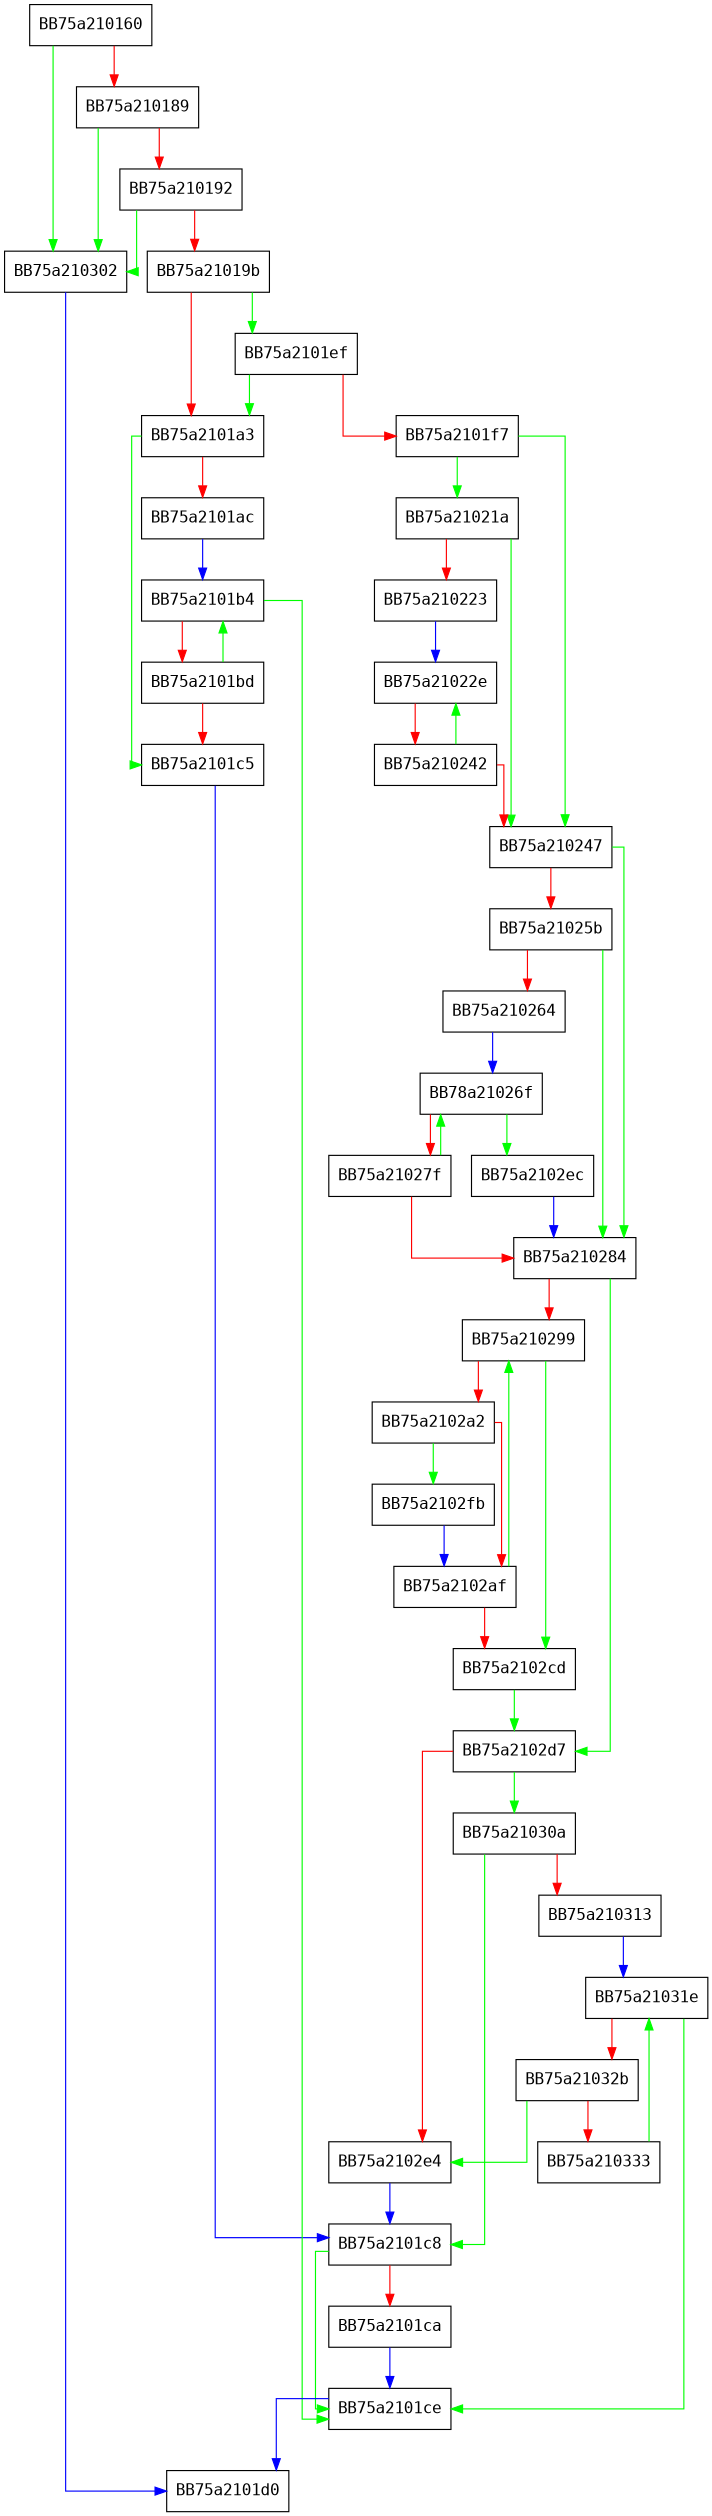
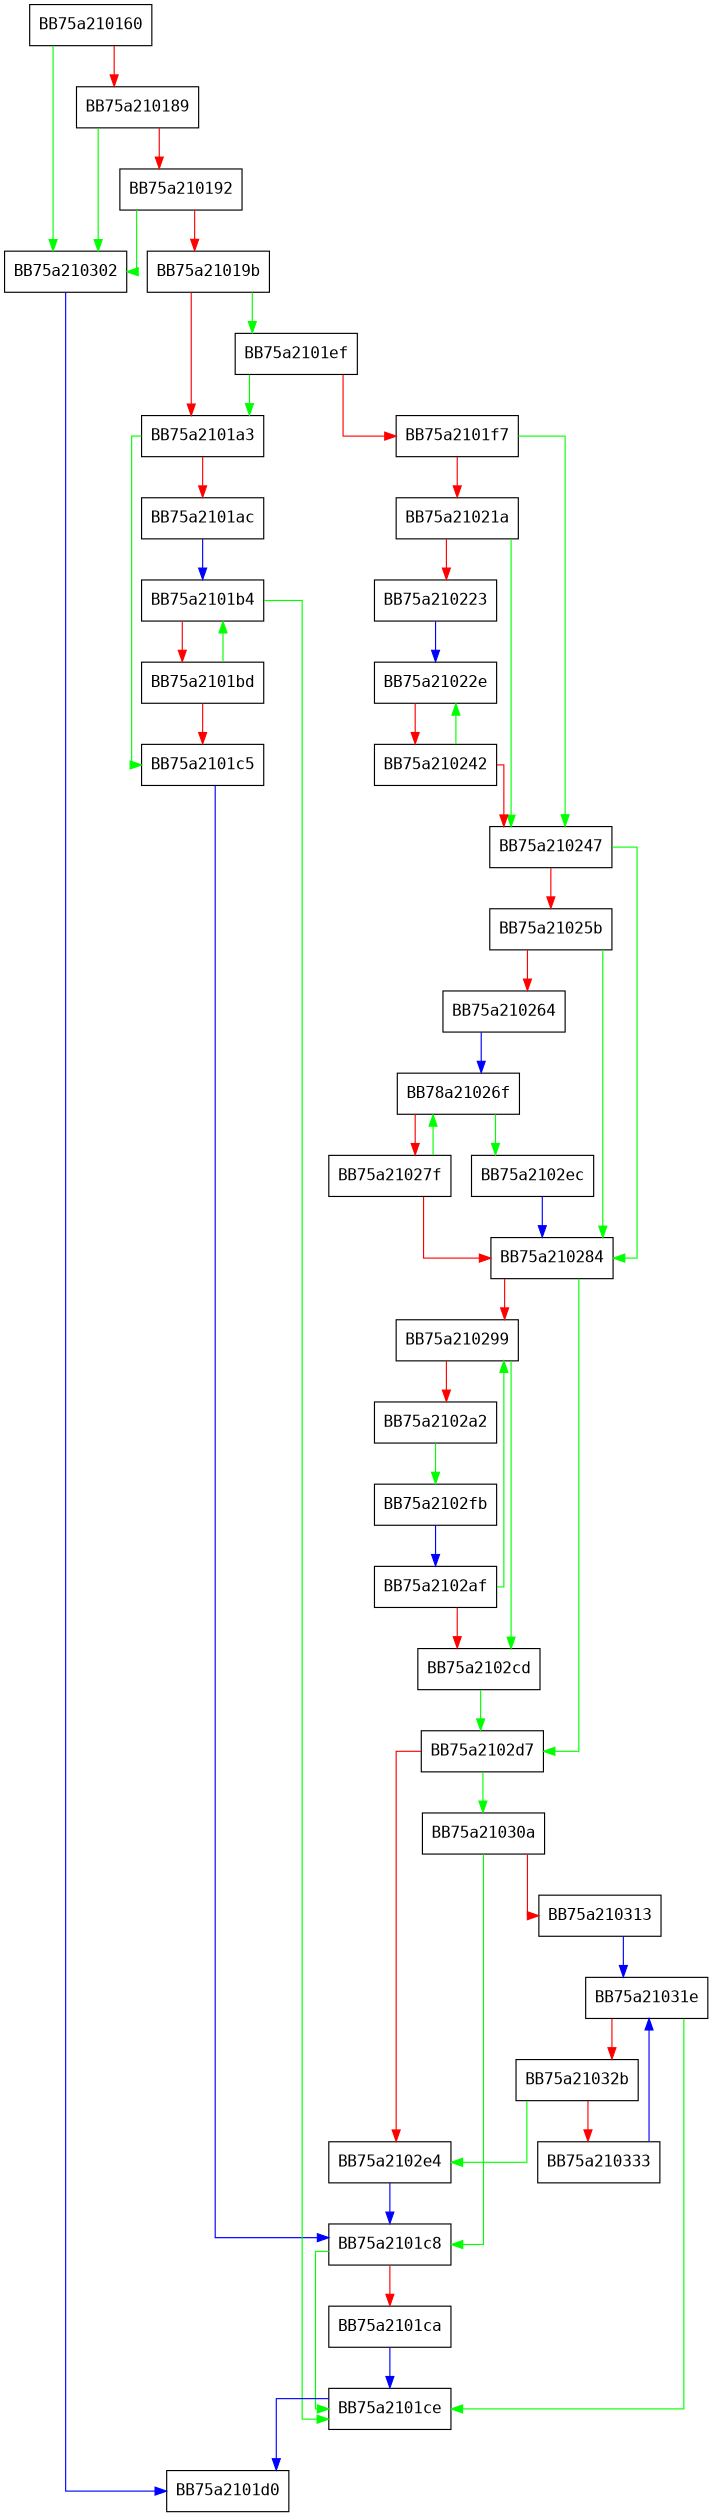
  digraph {
    fontname="DejaVu Sans Mono"
    splines=ortho
    node [fontname="DejaVu Sans Mono" shape=box]
    edge [color=green fontname="DejaVu Sans Mono"]
    BB75a210160
    BB75a210302
    BB75a210189
    BB75a2101d0
    BB75a210192
    BB75a21019b
    BB75a2101ef
    BB75a2101a3
    BB75a2101f7
    BB75a2101c5
    BB75a2101ac
    BB75a210247
    BB75a21021a
    BB75a2101c8
    BB75a2101b4
    BB75a2101ce
    BB75a2101ca
    BB75a2101bd
    BB75a210284
    BB75a21025b
    BB75a210223
    BB75a2102d7
    BB75a210299
    BB75a210264
    BB75a21022e
    BB75a210242
    BB75a21030a
    BB75a2102e4
    BB75a2102cd
    BB75a2102a2
    n31 [label=BB78a21026f]
    BB75a2102ec
    BB75a21027f
    BB75a210313
    BB75a2102fb
    BB75a2102af
    BB75a21031e
    BB75a21032b
    BB75a210333
    BB75a210160 -> BB75a210302
    BB75a210160 -> BB75a210189 [color=red]
    BB75a210302 -> BB75a2101d0 [color=blue]
    BB75a210189 -> BB75a210302
    BB75a210189 -> BB75a210192 [color=red]
    BB75a210192 -> BB75a210302
    BB75a210192 -> BB75a21019b [color=red]
    BB75a21019b -> BB75a2101ef
    BB75a21019b -> BB75a2101a3 [color=red]
    BB75a2101ef -> BB75a2101a3
    BB75a2101ef -> BB75a2101f7 [color=red]
    BB75a2101a3 -> BB75a2101c5
    BB75a2101a3 -> BB75a2101ac [color=red]
    BB75a2101f7 -> BB75a210247
-   BB75a2101f7 -> BB75a21021a
+   BB75a2101f7 -> BB75a21021a [color=red]
    BB75a2101c5 -> BB75a2101c8 [color=blue]
    BB75a2101ac -> BB75a2101b4 [color=blue]
    BB75a210247 -> BB75a210284
    BB75a210247 -> BB75a21025b [color=red]
    BB75a21021a -> BB75a210247
    BB75a21021a -> BB75a210223 [color=red]
    BB75a2101c8 -> BB75a2101ce
    BB75a2101c8 -> BB75a2101ca [color=red]
    BB75a2101b4 -> BB75a2101ce
    BB75a2101b4 -> BB75a2101bd [color=red]
    BB75a2101ce -> BB75a2101d0 [color=blue]
    BB75a2101ca -> BB75a2101ce [color=blue]
    BB75a2101bd -> BB75a2101c5 [color=red]
    BB75a2101bd -> BB75a2101b4
    BB75a210284 -> BB75a2102d7
    BB75a210284 -> BB75a210299 [color=red]
    BB75a21025b -> BB75a210284
    BB75a21025b -> BB75a210264 [color=red]
    BB75a210223 -> BB75a21022e [color=blue]
    BB75a2102d7 -> BB75a21030a
    BB75a2102d7 -> BB75a2102e4 [color=red]
    BB75a210299 -> BB75a2102cd
    BB75a210299 -> BB75a2102a2 [color=red]
    BB75a210264 -> n31 [color=blue]
    BB75a21022e -> BB75a210242 [color=red]
    BB75a210242 -> BB75a210247 [color=red]
    BB75a210242 -> BB75a21022e
    BB75a21030a -> BB75a2101c8
    BB75a21030a -> BB75a210313 [color=red]
    BB75a2102e4 -> BB75a2101c8 [color=blue]
    BB75a2102cd -> BB75a2102d7
    BB75a2102a2 -> BB75a2102fb
-   BB75a2102a2 -> BB75a2102af [color=red]
    n31 -> BB75a2102ec
    n31 -> BB75a21027f [color=red]
    BB75a2102ec -> BB75a210284 [color=blue]
    BB75a21027f -> BB75a210284 [color=red]
    BB75a21027f -> n31
    BB75a210313 -> BB75a21031e [color=blue]
    BB75a2102fb -> BB75a2102af [color=blue]
    BB75a2102af -> BB75a210299
    BB75a2102af -> BB75a2102cd [color=red]
    BB75a21031e -> BB75a2101ce
    BB75a21031e -> BB75a21032b [color=red]
    BB75a21032b -> BB75a2102e4
    BB75a21032b -> BB75a210333 [color=red]
-   BB75a210333 -> BB75a21031e
+   BB75a210333 -> BB75a21031e [color=blue]
  }
